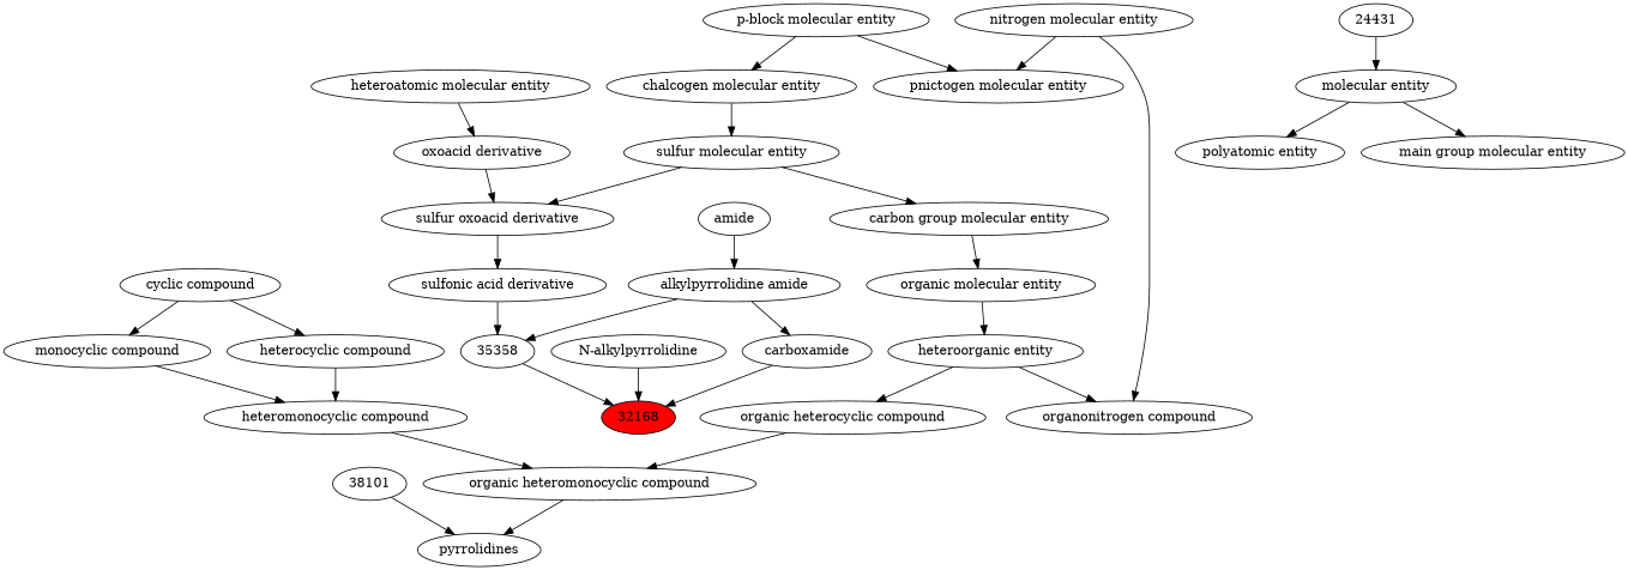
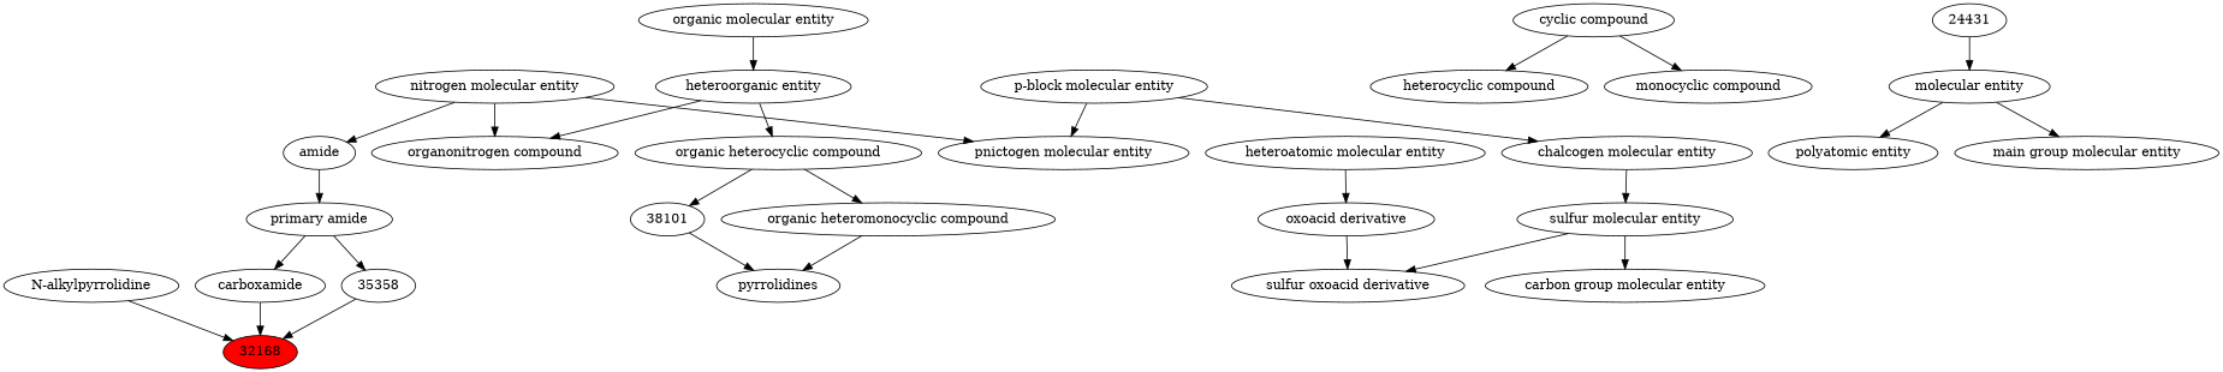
  digraph {
    n1 [fillcolor=red label=32168 style=filled]
    n2 [label="N-alkylpyrrolidine"]
    n3 [label=carboxamide]
    n4 [label=35358]
    n5 [label=pyrrolidines]
-   n6 [label="alkylpyrrolidine amide"]
-   n7 [label="sulfonic acid derivative"]
+   n6 [label="primary amide"]
    n8 [label=38101]
    n9 [label="organic heteromonocyclic compound"]
    n10 [label=amide]
    n11 [label="sulfur oxoacid derivative"]
    n12 [label="organic heterocyclic compound"]
    n13 [label="organonitrogen compound"]
-   n14 [label="heteromonocyclic compound"]
    n15 [label="nitrogen molecular entity"]
    n16 [label="pnictogen molecular entity"]
    n17 [label="oxoacid derivative"]
    n18 [label="sulfur molecular entity"]
    n19 [label="carbon group molecular entity"]
    n20 [label="heteroorganic entity"]
    n21 [label="heterocyclic compound"]
    n22 [label="monocyclic compound"]
    n23 [label="heteroatomic molecular entity"]
    n24 [label="chalcogen molecular entity"]
    n25 [label="organic molecular entity"]
    n26 [label="cyclic compound"]
    n27 [label="p-block molecular entity"]
    n28 [label="polyatomic entity"]
    n29 [label="main group molecular entity"]
    n30 [label="molecular entity"]
    n31 [label=24431]
    n2 -> n1
    n3 -> n1
    n4 -> n1
    n6 -> n3
    n6 -> n4
-   n7 -> n4
    n8 -> n5
    n9 -> n5
    n10 -> n6
-   n11 -> n7
+   n12 -> n8
    n12 -> n9
-   n14 -> n9
+   n15 -> n10
    n15 -> n13
    n15 -> n16
    n17 -> n11
    n18 -> n11
    n18 -> n19
-   n19 -> n25
    n20 -> n12
    n20 -> n13
-   n21 -> n14
-   n22 -> n14
    n23 -> n17
    n24 -> n18
    n25 -> n20
    n26 -> n21
    n26 -> n22
    n27 -> n16
    n27 -> n24
    n30 -> n28
    n30 -> n29
    n31 -> n30
  }
